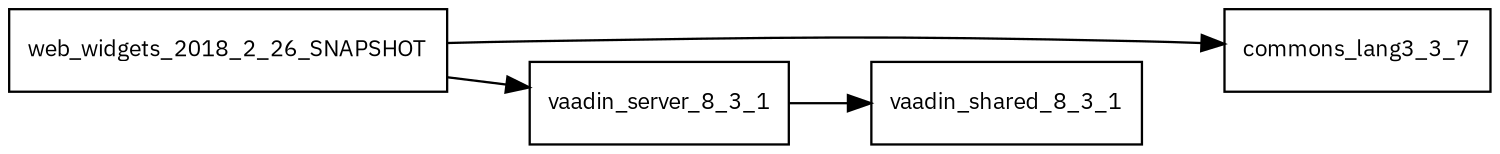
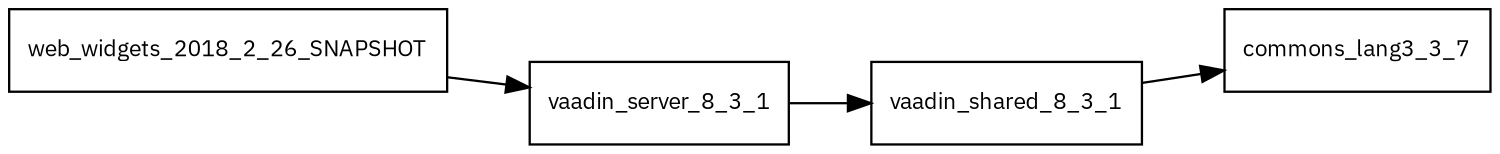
  digraph {
    fontname="IBM Plex Sans"
    rankdir=LR
    node [fontname="IBM Plex Sans" fontsize=10.0 shape=box]
    edge [fontname="IBM Plex Sans"]
    web_widgets_2018_2_26_SNAPSHOT
    commons_lang3_3_7
    vaadin_server_8_3_1
    vaadin_shared_8_3_1
-   web_widgets_2018_2_26_SNAPSHOT -> commons_lang3_3_7
+   vaadin_shared_8_3_1 -> commons_lang3_3_7
    web_widgets_2018_2_26_SNAPSHOT -> vaadin_server_8_3_1
    vaadin_server_8_3_1 -> vaadin_shared_8_3_1
  }
